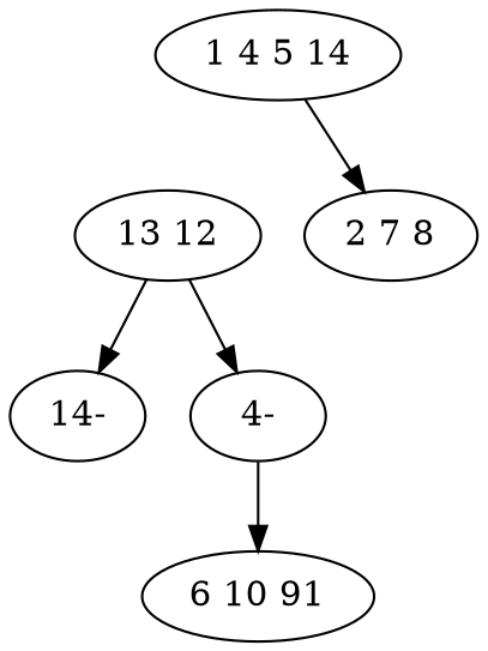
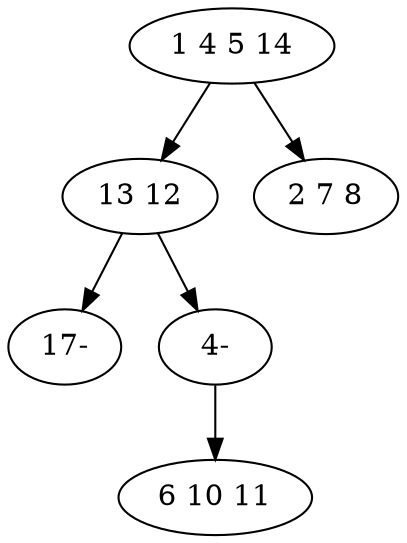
  digraph {
    n1 [label="1 4 5 14"]
    n2 [label="13 12"]
    n3 [label="2 7 8"]
-   n4 [label="14-"]
+   n4 [label="17-"]
    n5 [label="4-"]
-   n6 [label="6 10 91"]
+   n6 [label="6 10 11"]
+   n1 -> n2
    n1 -> n3
    n2 -> n4
    n2 -> n5
    n5 -> n6
  }
